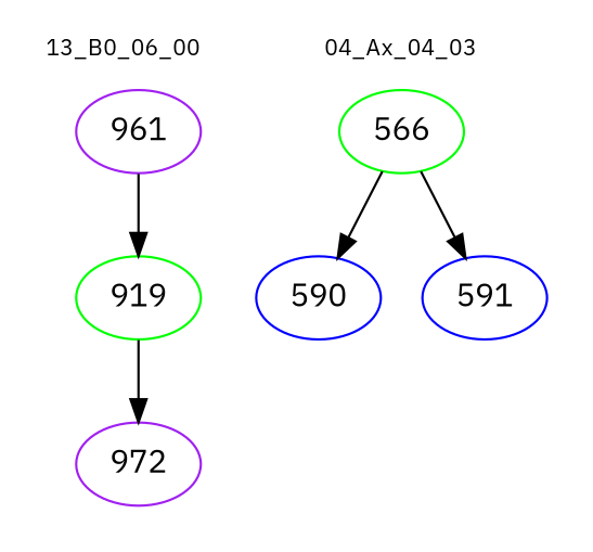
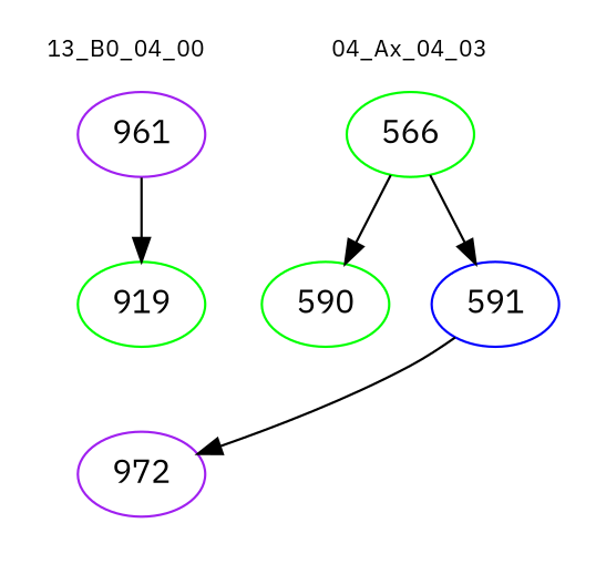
  digraph {
    fontname="IBM Plex Sans"
    node [color=blue fontname="IBM Plex Sans"]
    edge [color=black fontname="IBM Plex Sans"]
-   n1 [label=590]
+   n1 [color=green label=590]
    n2 [color=green label=566]
    n3 [label=591]
    n4 [color=purple label=961]
    n5 [color=green label=919]
    n6 [color=purple label=972]
    subgraph cluster_1 {
      color=white
      fontsize=10
      label="04_Ax_04_03"
      n1
      n2
      n3
    }
    subgraph cluster_2 {
      color=white
      fontsize=10
-     label="13_B0_06_00"
+     label="13_B0_04_00"
      n4
      n5
      n6
    }
    n2 -> n1
    n2 -> n3
    n4 -> n5
-   n5 -> n6
+   n3 -> n6
  }
